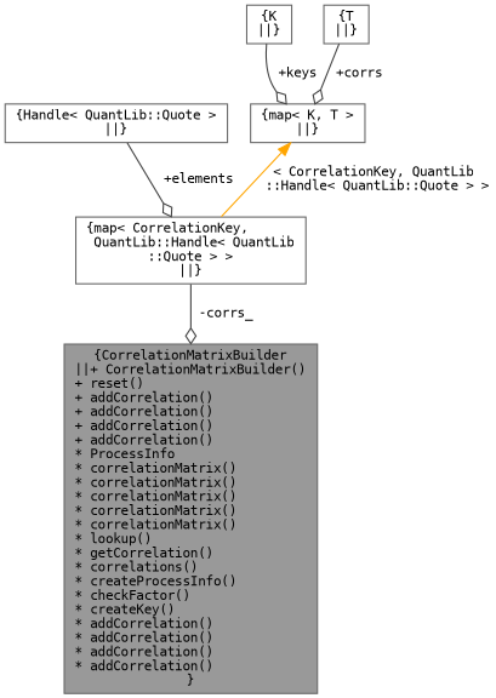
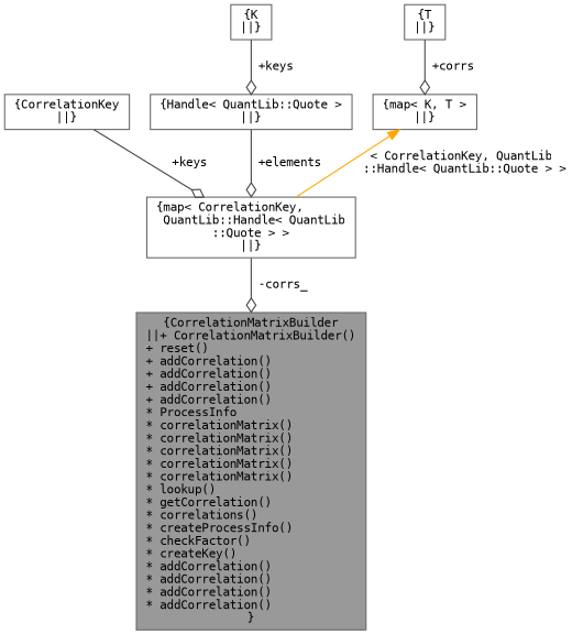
  digraph {
    fontname="DejaVu Sans Mono"
    node [color=gray40 fillcolor=white fontname="DejaVu Sans Mono" fontsize=10 shape=box style=filled]
    edge [arrowhead=odiamond color=grey25 fontname="DejaVu Sans Mono" fontsize=10 labelfontname=Helvetica labelfontsize=10 style=solid]
    n1 [fillcolor=grey60 fontcolor=black height=0.2 label="{CorrelationMatrixBuilder\n||+ CorrelationMatrixBuilder()\l+ reset()\l+ addCorrelation()\l+ addCorrelation()\l+ addCorrelation()\l+ addCorrelation()\l* ProcessInfo\l* correlationMatrix()\l* correlationMatrix()\l* correlationMatrix()\l* correlationMatrix()\l* correlationMatrix()\l* lookup()\l* getCorrelation()\l* correlations()\l* createProcessInfo()\l* checkFactor()\l* createKey()\l* addCorrelation()\l* addCorrelation()\l* addCorrelation()\l* addCorrelation()\l}" width=0.4]
    n2 [height=0.2 label="{map\< CorrelationKey,\l QuantLib::Handle\< QuantLib\l::Quote \> \>\n||}" width=0.4]
+   n3 [height=0.2 label="{CorrelationKey\n||}" width=0.4]
    n4 [height=0.2 label="{Handle\< QuantLib::Quote \>\n||}" width=0.4]
    n5 [height=0.2 label="{map\< K, T \>\n||}" width=0.4]
    n6 [height=0.2 label="{K\n||}" width=0.4]
    n7 [height=0.2 label="{T\n||}" width=0.4]
    n2 -> n1 [label=" -corrs_"]
+   n3 -> n2 [label=" +keys"]
    n4 -> n2 [label=" +elements"]
    n5 -> n2 [color=orange dir=back label=" \< CorrelationKey, QuantLib\l::Handle\< QuantLib::Quote \> \>" arrowhead=""]
-   n6 -> n5 [label=" +keys"]
+   n6 -> n4 [label=" +keys"]
    n7 -> n5 [label=" +corrs"]
  }
